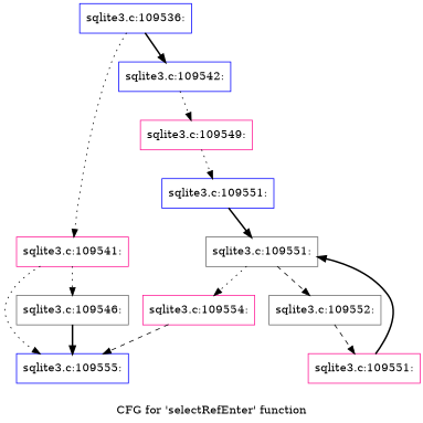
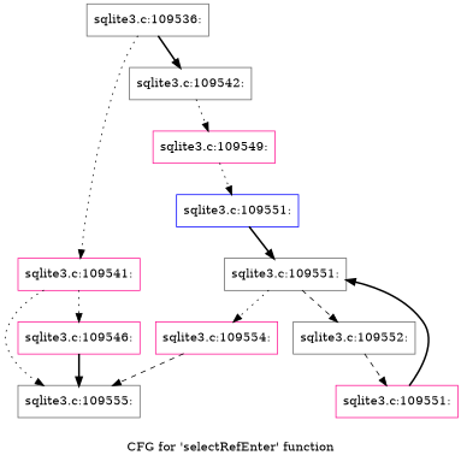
  digraph {
    fontname="DejaVu Serif"
    label="CFG for 'selectRefEnter' function"
    node [color=gray40 fontname="DejaVu Serif" shape=record]
    edge [fontname="DejaVu Serif" style=dotted]
-   n1 [color=blue label="{sqlite3.c:109536:}"]
+   n1 [label="{sqlite3.c:109536:}"]
    n2 [color=deeppink label="{sqlite3.c:109541:}"]
-   n3 [color=blue label="{sqlite3.c:109542:}"]
-   n4 [color=blue label="{sqlite3.c:109555:}"]
-   n5 [label="{sqlite3.c:109546:}"]
+   n3 [label="{sqlite3.c:109542:}"]
+   n4 [label="{sqlite3.c:109555:}"]
+   n5 [color=deeppink label="{sqlite3.c:109546:}"]
    n6 [color=deeppink label="{sqlite3.c:109549:}"]
    n7 [color=blue label="{sqlite3.c:109551:}"]
    n8 [label="{sqlite3.c:109551:}"]
    n9 [label="{sqlite3.c:109552:}"]
    n10 [color=deeppink label="{sqlite3.c:109554:}"]
    n11 [color=deeppink label="{sqlite3.c:109551:}"]
    n1 -> n2
    n1 -> n3 [style=bold]
    n2 -> n4
    n2 -> n5
    n3 -> n6
    n5 -> n4 [style=bold]
    n6 -> n7
    n7 -> n8 [style=bold]
    n8 -> n9 [style=dashed]
    n8 -> n10
    n9 -> n11 [style=dashed]
    n10 -> n4 [style=dashed]
    n11 -> n8 [style=bold]
  }
